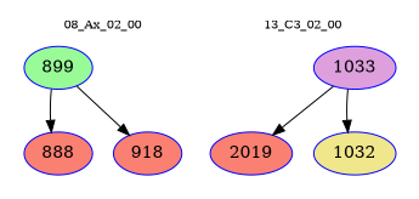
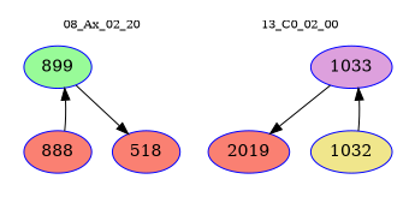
  digraph {
    node [color=blue fillcolor=salmon style=filled]
    edge [color=black]
    n1 [fillcolor=palegreen label=899]
    n2 [label=888]
-   n3 [label=918]
+   n3 [label=518]
    n4 [fillcolor=plum label=1033]
    n5 [label=2019]
    n6 [fillcolor=khaki label=1032]
    subgraph cluster_1 {
      color=white
      fontsize=10
-     label="08_Ax_02_00"
+     label="08_Ax_02_20"
      n1
      n2
      n3
    }
    subgraph cluster_2 {
      color=white
      fontsize=10
-     label="13_C3_02_00"
+     label="13_C0_02_00"
      n4
      n5
      n6
    }
-   n1 -> n2
+   n2 -> n1
    n1 -> n3
    n4 -> n5
-   n4 -> n6
+   n6 -> n4
  }
